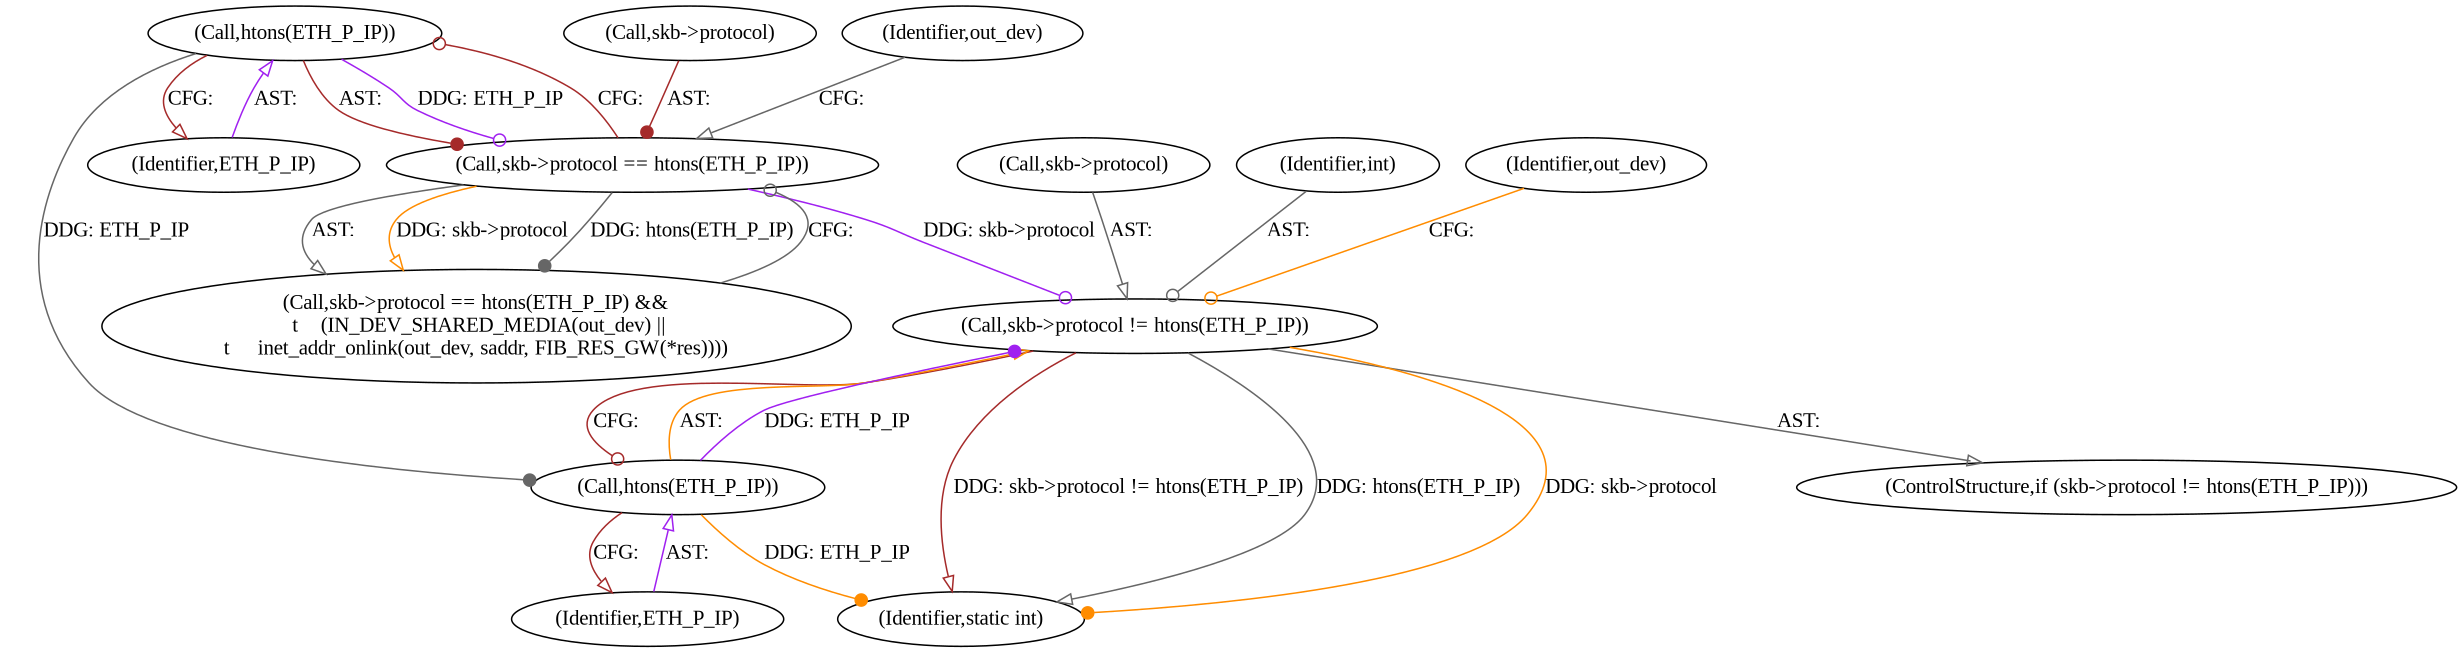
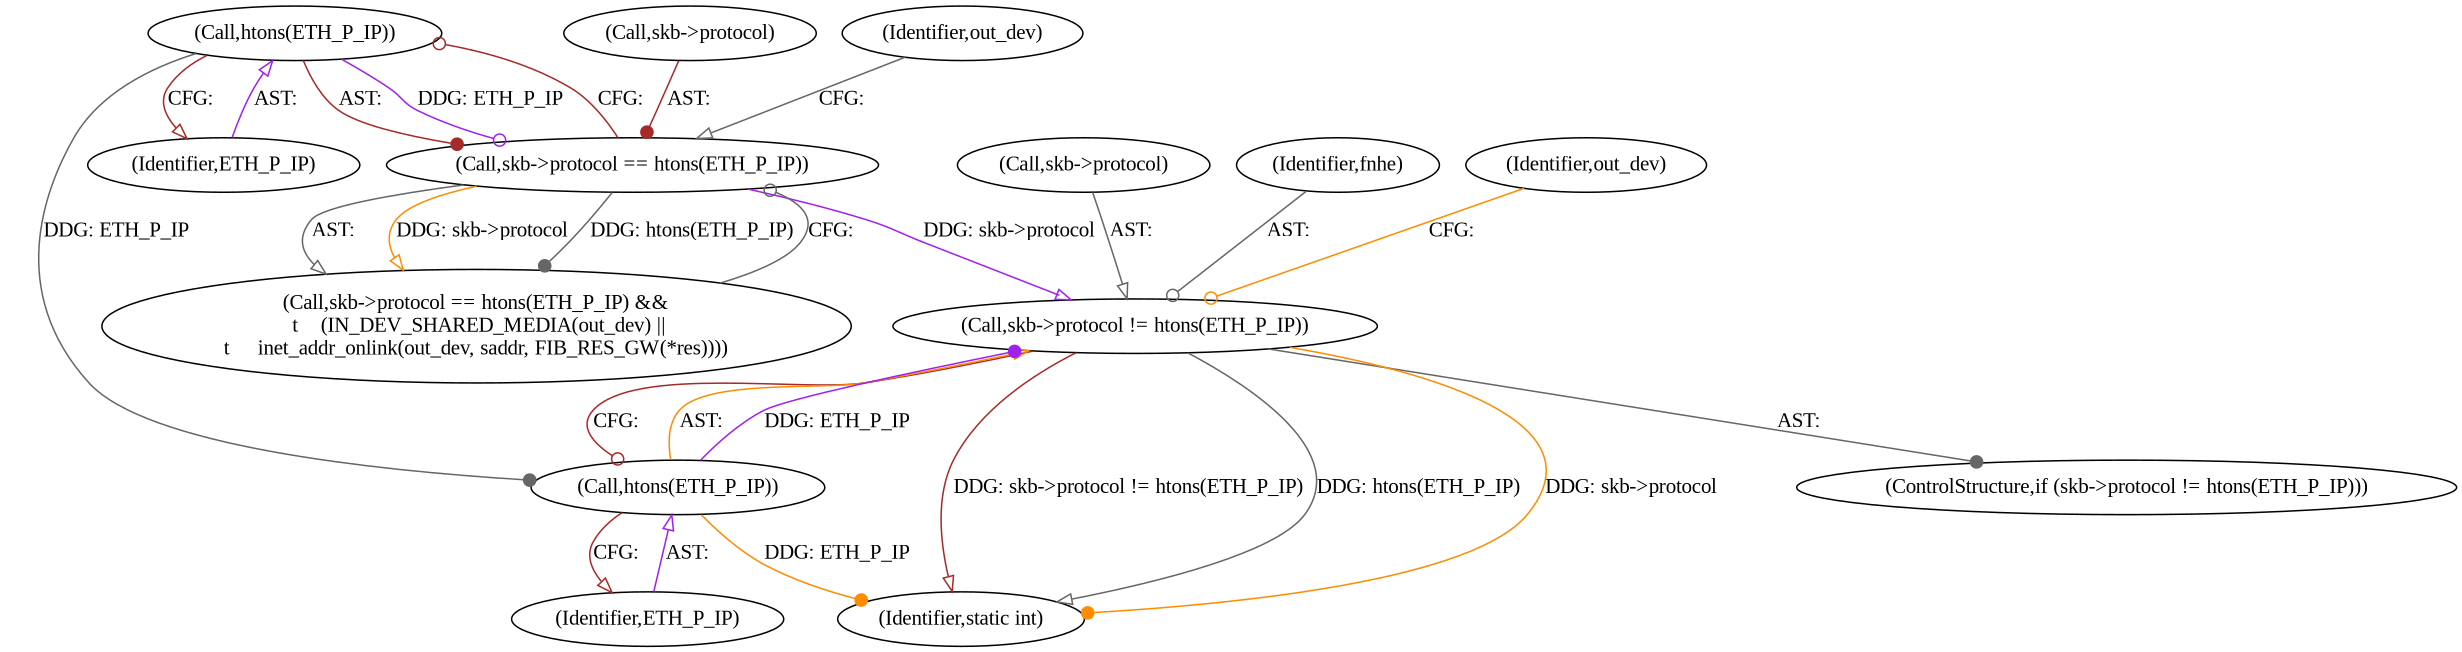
  digraph {
    fontname="Liberation Serif"
    node [fontname="Liberation Serif"]
    edge [arrowhead=onormal color=gray40 fontname="Liberation Serif"]
    n1 [label="(Call,skb->protocol != htons(ETH_P_IP))"]
    n2 [label="(Call,htons(ETH_P_IP))"]
    n3 [label="(ControlStructure,if (skb->protocol != htons(ETH_P_IP)))"]
    n4 [label="(Identifier,static int)"]
    n5 [label="(Identifier,ETH_P_IP)"]
    n6 [label="(Call,skb->protocol == htons(ETH_P_IP))"]
    n7 [label="(Call,htons(ETH_P_IP))"]
    n8 [label="(Call,skb->protocol == htons(ETH_P_IP) &&\n \t    (IN_DEV_SHARED_MEDIA(out_dev) ||\n\t     inet_addr_onlink(out_dev, saddr, FIB_RES_GW(*res))))"]
    n9 [label="(Identifier,ETH_P_IP)"]
    n10 [label="(Call,skb->protocol)"]
    n11 [label="(Call,skb->protocol)"]
-   n12 [label="(Identifier,int)"]
+   n12 [label="(Identifier,fnhe)"]
    n13 [label="(Identifier,out_dev)"]
    n14 [label="(Identifier,out_dev)"]
    n1 -> n2 [arrowhead=odot color=brown label="CFG: "]
-   n1 -> n3 [label="AST: "]
+   n1 -> n3 [arrowhead=dot label="AST: "]
    n1 -> n4 [color=brown label="DDG: skb->protocol != htons(ETH_P_IP)"]
    n1 -> n4 [label="DDG: htons(ETH_P_IP)"]
    n1 -> n4 [arrowhead=dot color=darkorange label="DDG: skb->protocol"]
    n2 -> n1 [color=darkorange label="AST: "]
    n2 -> n1 [arrowhead=dot color=purple label="DDG: ETH_P_IP"]
    n2 -> n4 [arrowhead=dot color=darkorange label="DDG: ETH_P_IP"]
    n2 -> n5 [color=brown label="CFG: "]
    n5 -> n2 [color=purple label="AST: "]
-   n6 -> n1 [arrowhead=odot color=purple label="DDG: skb->protocol"]
+   n6 -> n1 [color=purple label="DDG: skb->protocol"]
    n6 -> n7 [arrowhead=odot color=brown label="CFG: "]
    n6 -> n8 [label="AST: "]
    n6 -> n8 [color=darkorange label="DDG: skb->protocol"]
    n6 -> n8 [arrowhead=dot label="DDG: htons(ETH_P_IP)"]
    n7 -> n2 [arrowhead=dot label="DDG: ETH_P_IP"]
    n7 -> n6 [arrowhead=dot color=brown label="AST: "]
    n7 -> n6 [arrowhead=odot color=purple label="DDG: ETH_P_IP"]
    n7 -> n9 [color=brown label="CFG: "]
    n8 -> n6 [arrowhead=odot label="CFG: "]
    n9 -> n7 [color=purple label="AST: "]
    n10 -> n6 [arrowhead=dot color=brown label="AST: "]
    n11 -> n1 [label="AST: "]
    n12 -> n1 [arrowhead=odot label="AST: "]
    n13 -> n6 [label="CFG: "]
    n14 -> n1 [arrowhead=odot color=darkorange label="CFG: "]
  }
